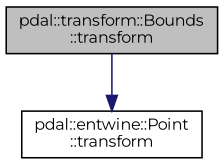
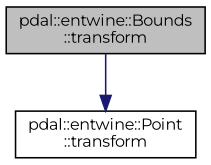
  digraph {
    rankdir=TB
    fontname=Montserrat
    node [color=black fontname=Montserrat fontsize=10 shape=record style=filled]
-   n1 [fillcolor=grey75 fontcolor=black height=0.2 label="pdal::transform::Bounds\l::transform" width=0.4]
+   n1 [fillcolor=grey75 fontcolor=black height=0.2 label="pdal::entwine::Bounds\l::transform" width=0.4]
    n2 [fillcolor=white height=0.2 label="pdal::entwine::Point\l::transform" width=0.4]
    n1 -> n2 [color=midnightblue fontname=Montserrat fontsize=10 labelfontname=Helvetica labelfontsize=10 style=solid]
  }
